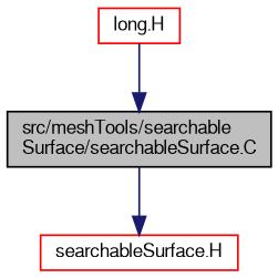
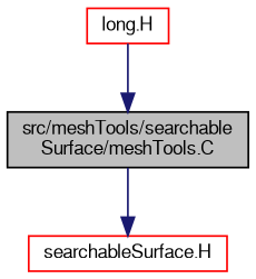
  digraph {
    node [color=red fontname=FreeSans fontsize=10 shape=record]
    edge [color=midnightblue fontname=FreeSans fontsize=10 labelfontname=FreeSans labelfontsize=10 style=solid]
-   n1 [color=black fillcolor=grey75 fontcolor=black height=0.2 label="src/meshTools/searchable\lSurface/searchableSurface.C" style=filled width=0.4]
+   n1 [color=black fillcolor=grey75 fontcolor=black height=0.2 label="src/meshTools/searchable\lSurface/meshTools.C" style=filled width=0.4]
    n2 [height=0.2 label="searchableSurface.H" width=0.4]
    n3 [height=0.2 label="long.H" width=0.4]
    n1 -> n2
    n3 -> n1
  }
